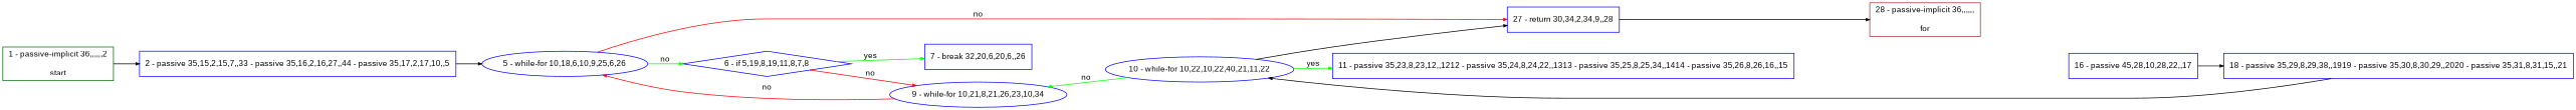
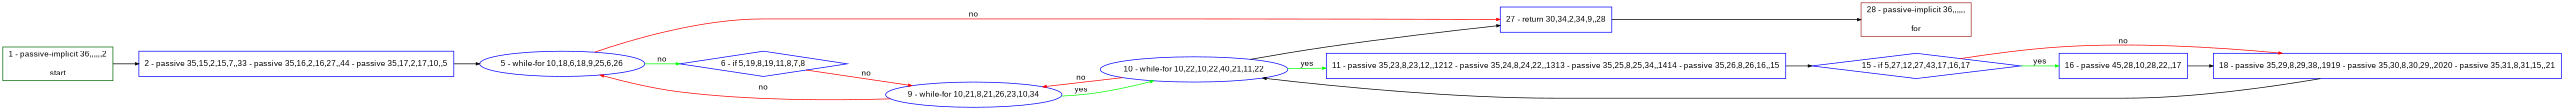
  digraph {
    bgcolor=white
    compound=true
    fillcolor="#FFFFCC"
    fontname="Liberation Sans"
    fontsize=12
    pack=true
    packmode=clust
    rankdir=LR
    style="rounded,filled"
    node [color="#0000ff" compound=true fillcolor="#ffffff" fixedsize=false fontname="Liberation Sans" fontsize=12 node_initialized=no shape=box style=filled]
    edge [arrowhead=normal arrowsize=0.5 arrowtail=none color="#000000" compound=true dir=forward fontcolor=black fontname="Liberation Sans" fontsize=12]
    n1 [label="2 - passive 35,15,2,15,7,,33 - passive 35,16,2,16,27,,44 - passive 35,17,2,17,10,,5"]
-   n2 [label="5 - while-for 10,18,6,10,9,25,6,26" shape=oval]
+   n2 [label="5 - while-for 10,18,6,18,9,25,6,26" shape=oval]
    n3 [label="6 - if 5,19,8,19,11,8,7,8" shape=diamond]
    n4 [label="27 - return 30,34,2,34,9,,28"]
    n5 [color="#006400" label="1 - passive-implicit 36,,,,,,2\n\nstart"]
-   n6 [label="7 - break 32,20,6,20,6,,26"]
    n7 [label="9 - while-for 10,21,8,21,26,23,10,34" shape=oval]
    n8 [color="#a52a2a" label="28 - passive-implicit 36,,,,,,\n\nfor"]
    n9 [label="10 - while-for 10,22,10,22,40,21,11,22" shape=oval]
    n10 [label="11 - passive 35,23,8,23,12,,1212 - passive 35,24,8,24,22,,1313 - passive 35,25,8,25,34,,1414 - passive 35,26,8,26,16,,15"]
+   n11 [label="15 - if 5,27,12,27,43,17,16,17" shape=diamond]
    n12 [label="16 - passive 45,28,10,28,22,,17"]
    n13 [label="18 - passive 35,29,8,29,38,,1919 - passive 35,30,8,30,29,,2020 - passive 35,31,8,31,15,,21"]
    n1 -> n2
    n2 -> n3 [color="#00ff00" label=no]
    n2 -> n4 [color="#ff0000" label=no]
-   n3 -> n6 [color="#00ff00" label=yes]
    n3 -> n7 [color="#ff0000" label=no]
    n4 -> n8
    n5 -> n1
    n7 -> n2 [color="#ff0000" label=no]
+   n7 -> n9 [color="#00ff00" label=yes]
    n9 -> n4
-   n9 -> n7 [color="#00ff00" label=no]
+   n9 -> n7 [color="#ff0000" label=no]
    n9 -> n10 [color="#00ff00" label=yes]
+   n10 -> n11
+   n11 -> n12 [color="#00ff00" label=yes]
+   n11 -> n13 [color="#ff0000" label=no]
    n12 -> n13
    n13 -> n9
  }
